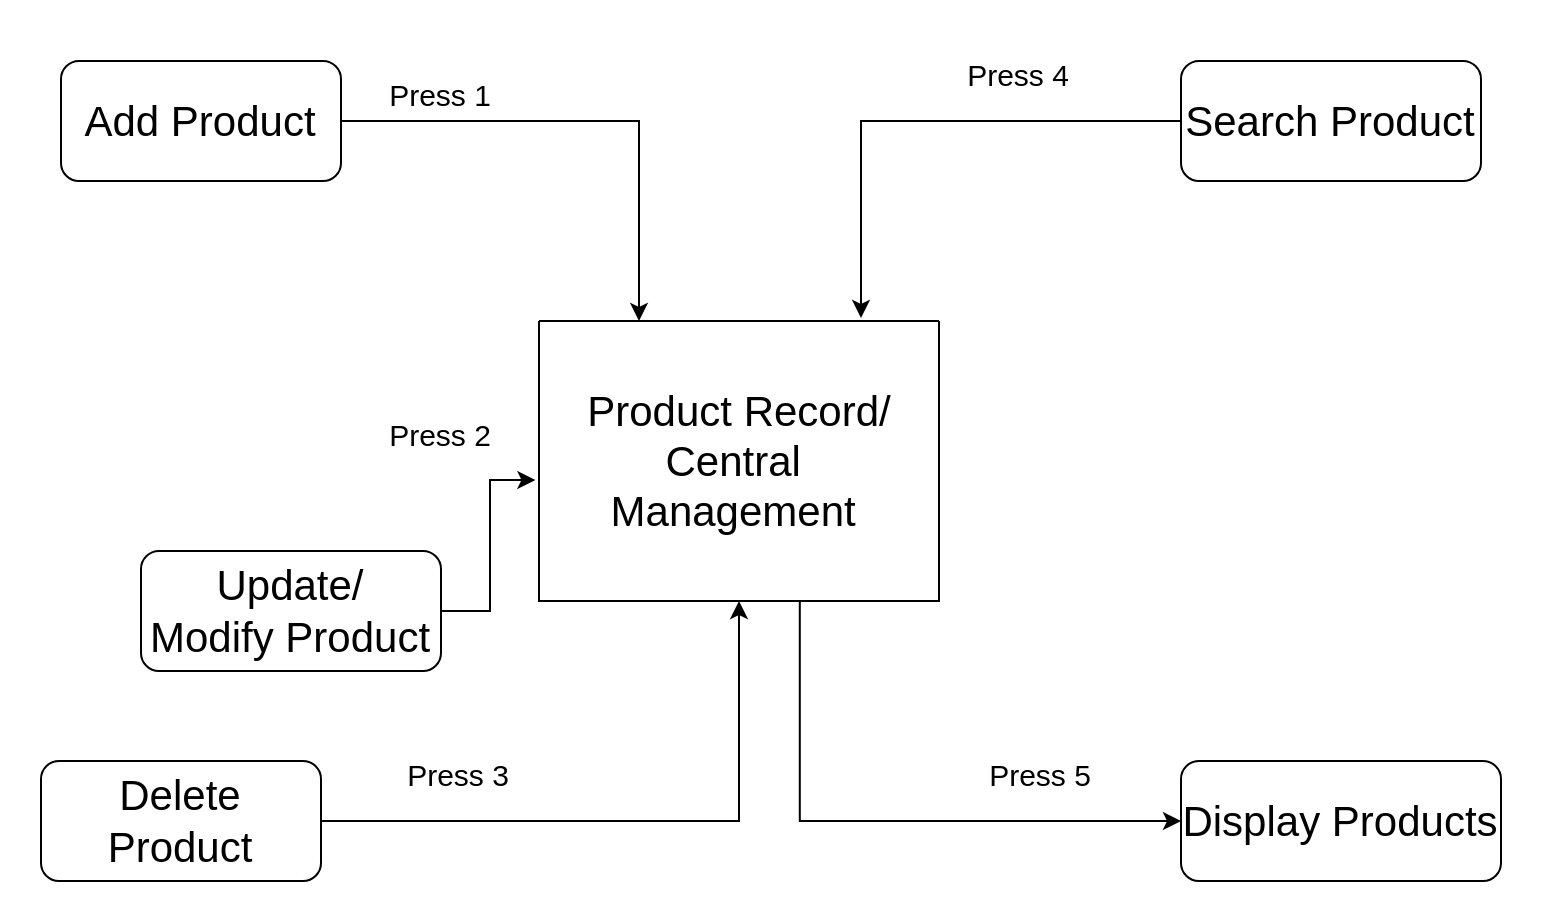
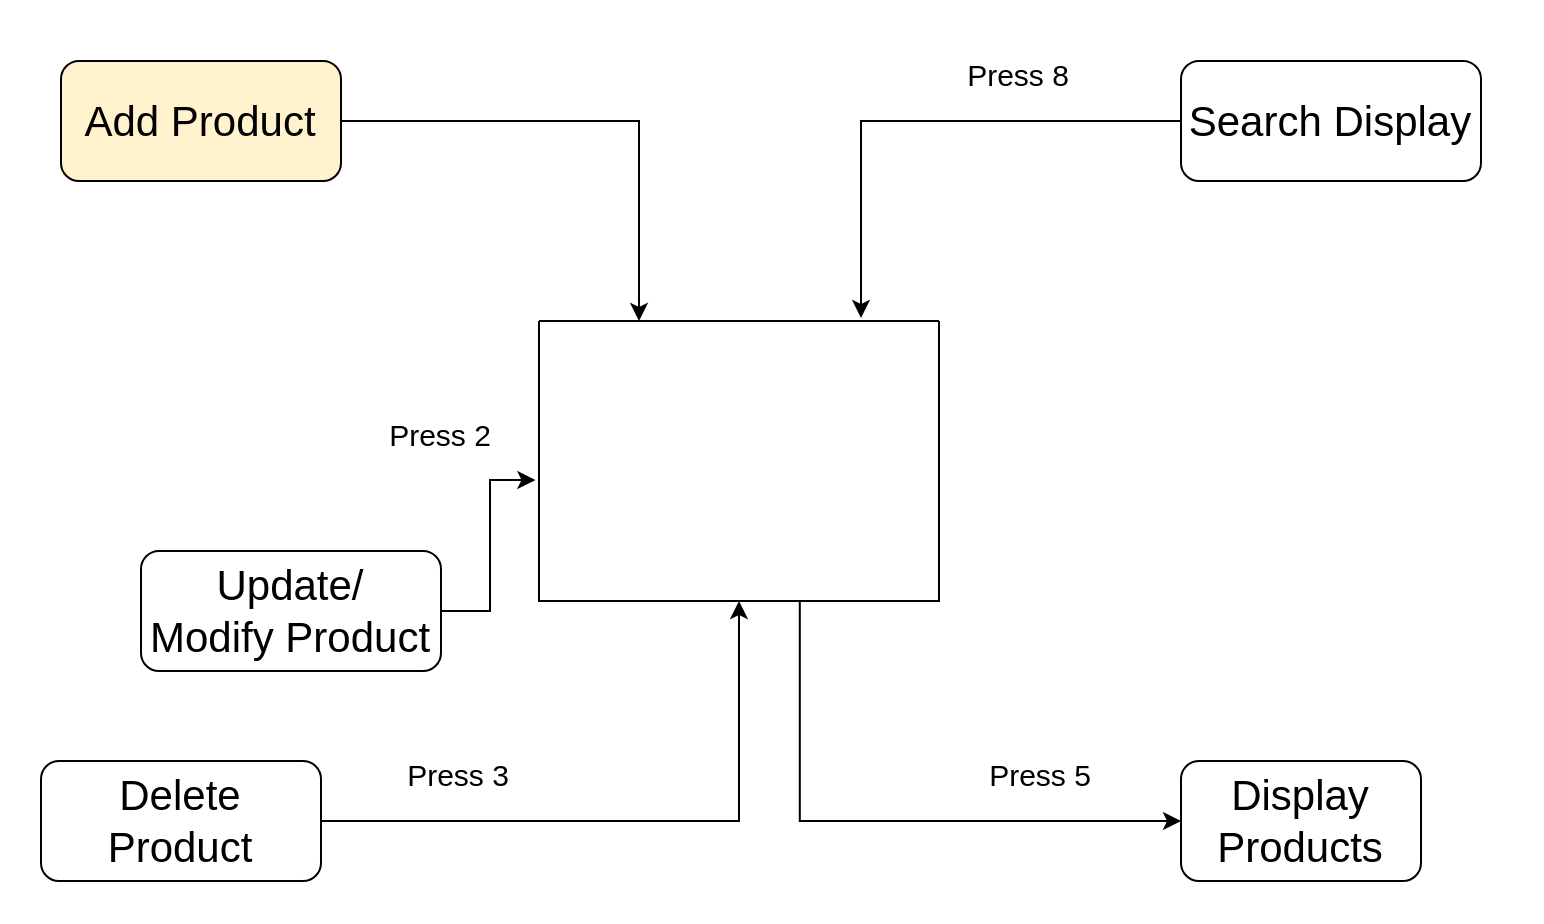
  <mxCell id="0" />
  <mxCell id="1" parent="0" />
  <mxCell id="2" style="edgeStyle=orthogonalEdgeStyle;rounded=0;orthogonalLoop=1;jettySize=auto;html=1;fontSize=21;exitX=0.652;exitY=0.998;exitDx=0;exitDy=0;exitPerimeter=0;entryX=0;entryY=0.5;entryDx=0;entryDy=0;" edge="1" parent="1" source="3" target="17"><mxGeometry relative="1" as="geometry"><mxPoint x="580" y="410" as="targetPoint" /><Array as="points"><mxPoint x="399" y="410" /></Array></mxGeometry></mxCell>
  <mxCell id="3" value="" style="swimlane;startSize=0;" vertex="1" parent="1"><mxGeometry x="269" y="160" width="200" height="140" as="geometry" /></mxCell>
- <mxCell id="4" value="&lt;span style=&quot;font-size: 21px&quot;&gt;Product&amp;nbsp;Record/&lt;br&gt;Central&amp;nbsp;&lt;br&gt;Management&amp;nbsp;&lt;br&gt;&lt;/span&gt;" style="text;html=1;align=center;verticalAlign=middle;resizable=0;points=[];autosize=1;strokeColor=none;fillColor=none;" vertex="1" parent="3"><mxGeometry x="15" y="40" width="170" height="60" as="geometry" /></mxCell>
  <mxCell id="5" style="edgeStyle=orthogonalEdgeStyle;rounded=0;orthogonalLoop=1;jettySize=auto;html=1;entryX=0.25;entryY=0;entryDx=0;entryDy=0;fontSize=21;" edge="1" parent="1" source="6" target="3"><mxGeometry relative="1" as="geometry" /></mxCell>
- <mxCell id="6" value="&lt;font style=&quot;font-size: 21px&quot;&gt;Add Product&lt;/font&gt;" style="rounded=1;whiteSpace=wrap;html=1;fontSize=23;" vertex="1" parent="1"><mxGeometry x="30" y="30" width="140" height="60" as="geometry" /></mxCell>
+ <mxCell id="6" value="&lt;font style=&quot;font-size: 21px&quot;&gt;Add Product&lt;/font&gt;" style="rounded=1;whiteSpace=wrap;html=1;fontSize=23;fillColor=#fff2cc;" vertex="1" parent="1"><mxGeometry x="30" y="30" width="140" height="60" as="geometry" /></mxCell>
  <mxCell id="7" style="edgeStyle=orthogonalEdgeStyle;rounded=0;orthogonalLoop=1;jettySize=auto;html=1;entryX=0.5;entryY=1;entryDx=0;entryDy=0;fontSize=15;" edge="1" parent="1" source="8" target="3"><mxGeometry relative="1" as="geometry" /></mxCell>
  <mxCell id="8" value="Delete Product" style="rounded=1;whiteSpace=wrap;html=1;fontSize=21;" vertex="1" parent="1"><mxGeometry x="20" y="380" width="140" height="60" as="geometry" /></mxCell>
  <mxCell id="9" style="edgeStyle=orthogonalEdgeStyle;rounded=0;orthogonalLoop=1;jettySize=auto;html=1;entryX=-0.009;entryY=0.568;entryDx=0;entryDy=0;entryPerimeter=0;fontSize=21;" edge="1" parent="1" source="10" target="3"><mxGeometry relative="1" as="geometry" /></mxCell>
  <mxCell id="10" value="Update/&lt;br&gt;Modify Product" style="rounded=1;whiteSpace=wrap;html=1;fontSize=21;" vertex="1" parent="1"><mxGeometry x="70" y="275" width="150" height="60" as="geometry" /></mxCell>
- <mxCell id="11" value="&lt;font style=&quot;font-size: 15px&quot;&gt;Press 1&lt;/font&gt;" style="text;html=1;strokeColor=none;fillColor=none;align=center;verticalAlign=middle;whiteSpace=wrap;rounded=0;fontSize=21;strokeWidth=0;" vertex="1" parent="1"><mxGeometry x="180" y="30" width="80" height="30" as="geometry" /></mxCell>
  <mxCell id="12" value="&lt;font style=&quot;font-size: 15px&quot;&gt;Press 2&lt;/font&gt;" style="text;html=1;strokeColor=none;fillColor=none;align=center;verticalAlign=middle;whiteSpace=wrap;rounded=0;fontSize=21;strokeWidth=0;" vertex="1" parent="1"><mxGeometry x="180" y="200" width="80" height="30" as="geometry" /></mxCell>
  <mxCell id="13" value="&lt;font style=&quot;font-size: 15px&quot;&gt;Press 3&lt;/font&gt;" style="text;html=1;strokeColor=none;fillColor=none;align=center;verticalAlign=middle;whiteSpace=wrap;rounded=0;fontSize=21;strokeWidth=0;" vertex="1" parent="1"><mxGeometry x="189" y="370" width="80" height="30" as="geometry" /></mxCell>
  <mxCell id="14" style="edgeStyle=orthogonalEdgeStyle;rounded=0;orthogonalLoop=1;jettySize=auto;html=1;entryX=0.805;entryY=-0.011;entryDx=0;entryDy=0;entryPerimeter=0;fontSize=21;" edge="1" parent="1" source="15" target="3"><mxGeometry relative="1" as="geometry" /></mxCell>
- <mxCell id="15" value="&lt;font style=&quot;font-size: 21px&quot;&gt;Search Product&lt;/font&gt;" style="rounded=1;whiteSpace=wrap;html=1;fontSize=15;strokeWidth=1;" vertex="1" parent="1"><mxGeometry x="590" y="30" width="150" height="60" as="geometry" /></mxCell>
- <mxCell id="16" value="&lt;font style=&quot;font-size: 15px&quot;&gt;Press 4&lt;/font&gt;" style="text;html=1;strokeColor=none;fillColor=none;align=center;verticalAlign=middle;whiteSpace=wrap;rounded=0;fontSize=21;strokeWidth=0;" vertex="1" parent="1"><mxGeometry x="469" y="20" width="80" height="30" as="geometry" /></mxCell>
- <mxCell id="17" value="Display Products" style="rounded=1;whiteSpace=wrap;html=1;fontSize=21;strokeWidth=1;" vertex="1" parent="1"><mxGeometry x="590" y="380" width="160" height="60" as="geometry" /></mxCell>
+ <mxCell id="15" value="&lt;font style=&quot;font-size: 21px&quot;&gt;Search Display&lt;/font&gt;" style="rounded=1;whiteSpace=wrap;html=1;fontSize=15;strokeWidth=1;" vertex="1" parent="1"><mxGeometry x="590" y="30" width="150" height="60" as="geometry" /></mxCell>
+ <mxCell id="16" value="&lt;font style=&quot;font-size: 15px&quot;&gt;Press 8&lt;/font&gt;" style="text;html=1;strokeColor=none;fillColor=none;align=center;verticalAlign=middle;whiteSpace=wrap;rounded=0;fontSize=21;strokeWidth=0;" vertex="1" parent="1"><mxGeometry x="469" y="20" width="80" height="30" as="geometry" /></mxCell>
+ <mxCell id="17" value="Display Products" style="rounded=1;whiteSpace=wrap;html=1;fontSize=21;strokeWidth=1;" vertex="1" parent="1"><mxGeometry x="590" y="380" width="120" height="60" as="geometry" /></mxCell>
  <mxCell id="18" value="&lt;font style=&quot;font-size: 15px&quot;&gt;Press 5&lt;/font&gt;" style="text;html=1;strokeColor=none;fillColor=none;align=center;verticalAlign=middle;whiteSpace=wrap;rounded=0;fontSize=21;strokeWidth=0;" vertex="1" parent="1"><mxGeometry x="480" y="370" width="80" height="30" as="geometry" /></mxCell>
